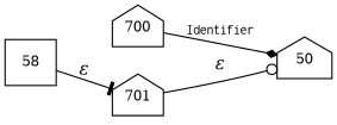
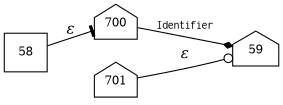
  digraph {
    rankdir=LR
    node [fixedsize=true fontsize=11 shape=house peripheries=1]
    edge [fontname="Times-Italic" style=solid]
-   n1 [label=50 width=.6 peripheries=""]
+   n1 [label=59 width=.6 peripheries=""]
    n2 [label=58 shape=box width=.55]
    n3 [label=700 width=.55]
    n4 [label=701 width=.55]
-   n2 -> n4 [arrowhead=tee label="&epsilon;"]
+   n2 -> n3 [arrowhead=tee label="&epsilon;"]
    n3 -> n1 [arrowhead=diamond arrowsize=.7 fontname=Courier fontsize=11 label=Identifier]
    n4 -> n1 [arrowhead=odot label="&epsilon;"]
  }
